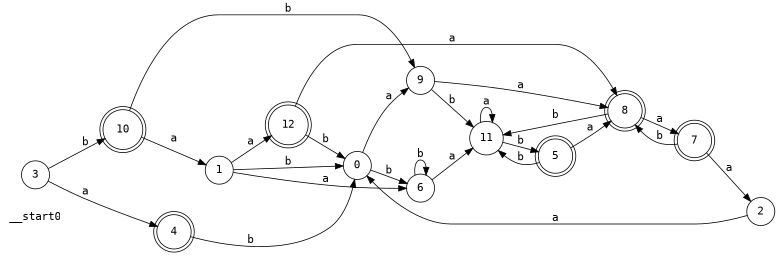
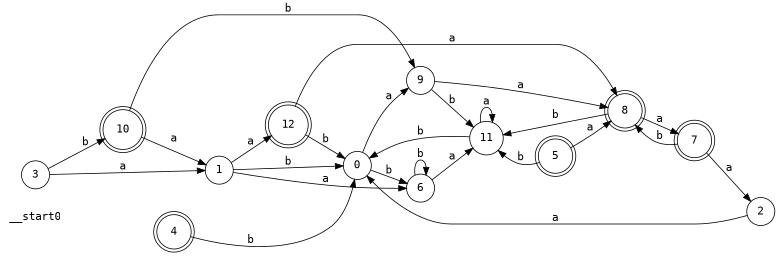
  digraph {
    fontname="DejaVu Sans Mono"
    rankdir=LR
    node [fontname="DejaVu Sans Mono" shape=circle color=black fillcolor=white style=filled]
    edge [fontname="DejaVu Sans Mono"]
    __start0 [shape=none color="" fillcolor="" style=""]
    n2 [label=0]
    n3 [label=6]
    n4 [label=9]
    n5 [label=11]
    n6 [label=8 shape=doublecircle style="rounded,filled"]
    n7 [label=1]
    n8 [label=12 shape=doublecircle style="rounded,filled"]
    n9 [label=2]
    n10 [label=3]
    n11 [label=4 shape=doublecircle style="rounded,filled"]
    n12 [label=10 shape=doublecircle style="rounded,filled"]
    n13 [label=5 shape=doublecircle style="rounded,filled"]
    n14 [label=7 shape=doublecircle style="rounded,filled"]
    n2 -> n3 [label=b]
    n2 -> n4 [label=a]
    n3 -> n3 [label=b]
    n3 -> n5 [label=a]
    n4 -> n5 [label=b]
    n4 -> n6 [label=a]
    n5 -> n5 [label=a]
-   n5 -> n13 [label=b]
+   n5 -> n2 [label=b]
    n6 -> n5 [label=b]
    n6 -> n14 [label=a]
    n7 -> n2 [label=b]
    n7 -> n3 [label=a]
    n7 -> n8 [label=a]
    n8 -> n2 [label=b]
    n8 -> n6 [label=a]
    n9 -> n2 [label=a]
-   n10 -> n11 [label=a]
+   n10 -> n7 [label=a]
    n10 -> n12 [label=b]
    n11 -> n2 [label=b]
    n12 -> n4 [label=b]
    n12 -> n7 [label=a]
    n13 -> n5 [label=b]
    n13 -> n6 [label=a]
    n14 -> n6 [label=b]
    n14 -> n9 [label=a]
  }
